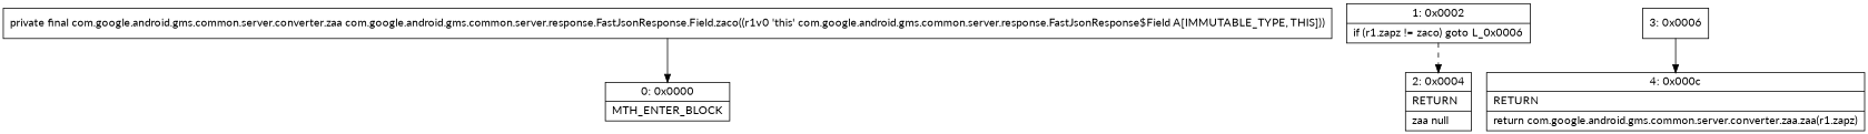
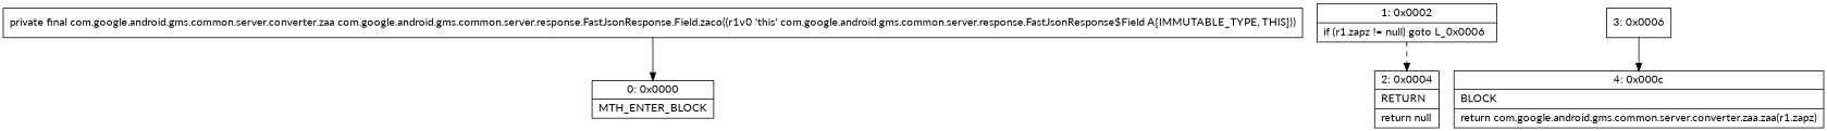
  digraph {
    fontname=Lato
    node [fontname=Lato shape=record]
    edge [fontname=Lato]
    n1 [label="{0\:\ 0x0000|MTH_ENTER_BLOCK\l}"]
-   n2 [label="{1\:\ 0x0002|if (r1.zapz != zaco) goto L_0x0006\l}"]
-   n3 [label="{2\:\ 0x0004|RETURN\l|zaa null\l}"]
+   n2 [label="{1\:\ 0x0002|if (r1.zapz != null) goto L_0x0006\l}"]
+   n3 [label="{2\:\ 0x0004|RETURN\l|return null\l}"]
    n4 [label="{3\:\ 0x0006}"]
-   n5 [label="{4\:\ 0x000c|RETURN\l|return com.google.android.gms.common.server.converter.zaa.zaa(r1.zapz)\l}"]
+   n5 [label="{4\:\ 0x000c|BLOCK\l|return com.google.android.gms.common.server.converter.zaa.zaa(r1.zapz)\l}"]
    n6 [label="{private final com.google.android.gms.common.server.converter.zaa com.google.android.gms.common.server.response.FastJsonResponse.Field.zaco((r1v0 'this' com.google.android.gms.common.server.response.FastJsonResponse$Field A[IMMUTABLE_TYPE, THIS])) }"]
    n2 -> n3 [style=dashed]
    n4 -> n5
    n6 -> n1
  }
